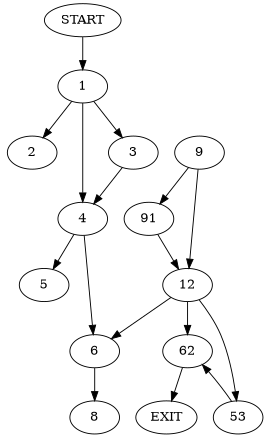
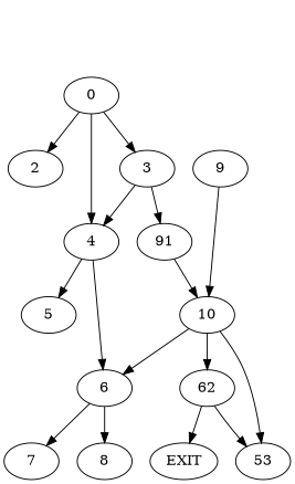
  digraph {
-   n1 [label=START]
-   1
+   1 [label=0]
    2
    3
    4
    9
-   10 [label=12]
+   10
    n8 [label=91]
    n9 [label=EXIT]
    5
    6
+   7
    8
    n14 [label=62]
    n15 [label=53]
-   n1 -> 1
    1 -> 2
    1 -> 3
    1 -> 4
    3 -> 4
    4 -> 5
    4 -> 6
    9 -> 10
-   9 -> n8
+   3 -> n8
    10 -> 6
    10 -> n14
    10 -> n15
    n8 -> 10
+   6 -> 7
    6 -> 8
    n14 -> n9
-   n15 -> n14
+   n14 -> n15
  }
